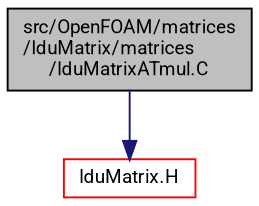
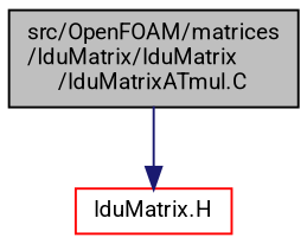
  digraph {
    fontname=Roboto
    node [fontname=Roboto fontsize=10 shape=record]
-   n1 [color=black fillcolor=grey75 fontcolor=black height=0.2 label="src/OpenFOAM/matrices\l/lduMatrix/matrices\l/lduMatrixATmul.C" style=filled width=0.4]
+   n1 [color=black fillcolor=grey75 fontcolor=black height=0.2 label="src/OpenFOAM/matrices\l/lduMatrix/lduMatrix\l/lduMatrixATmul.C" style=filled width=0.4]
    n2 [color=red height=0.2 label="lduMatrix.H" width=0.4]
    n1 -> n2 [color=midnightblue fontname=Roboto fontsize=10 labelfontname=FreeSans labelfontsize=10 style=solid]
  }
